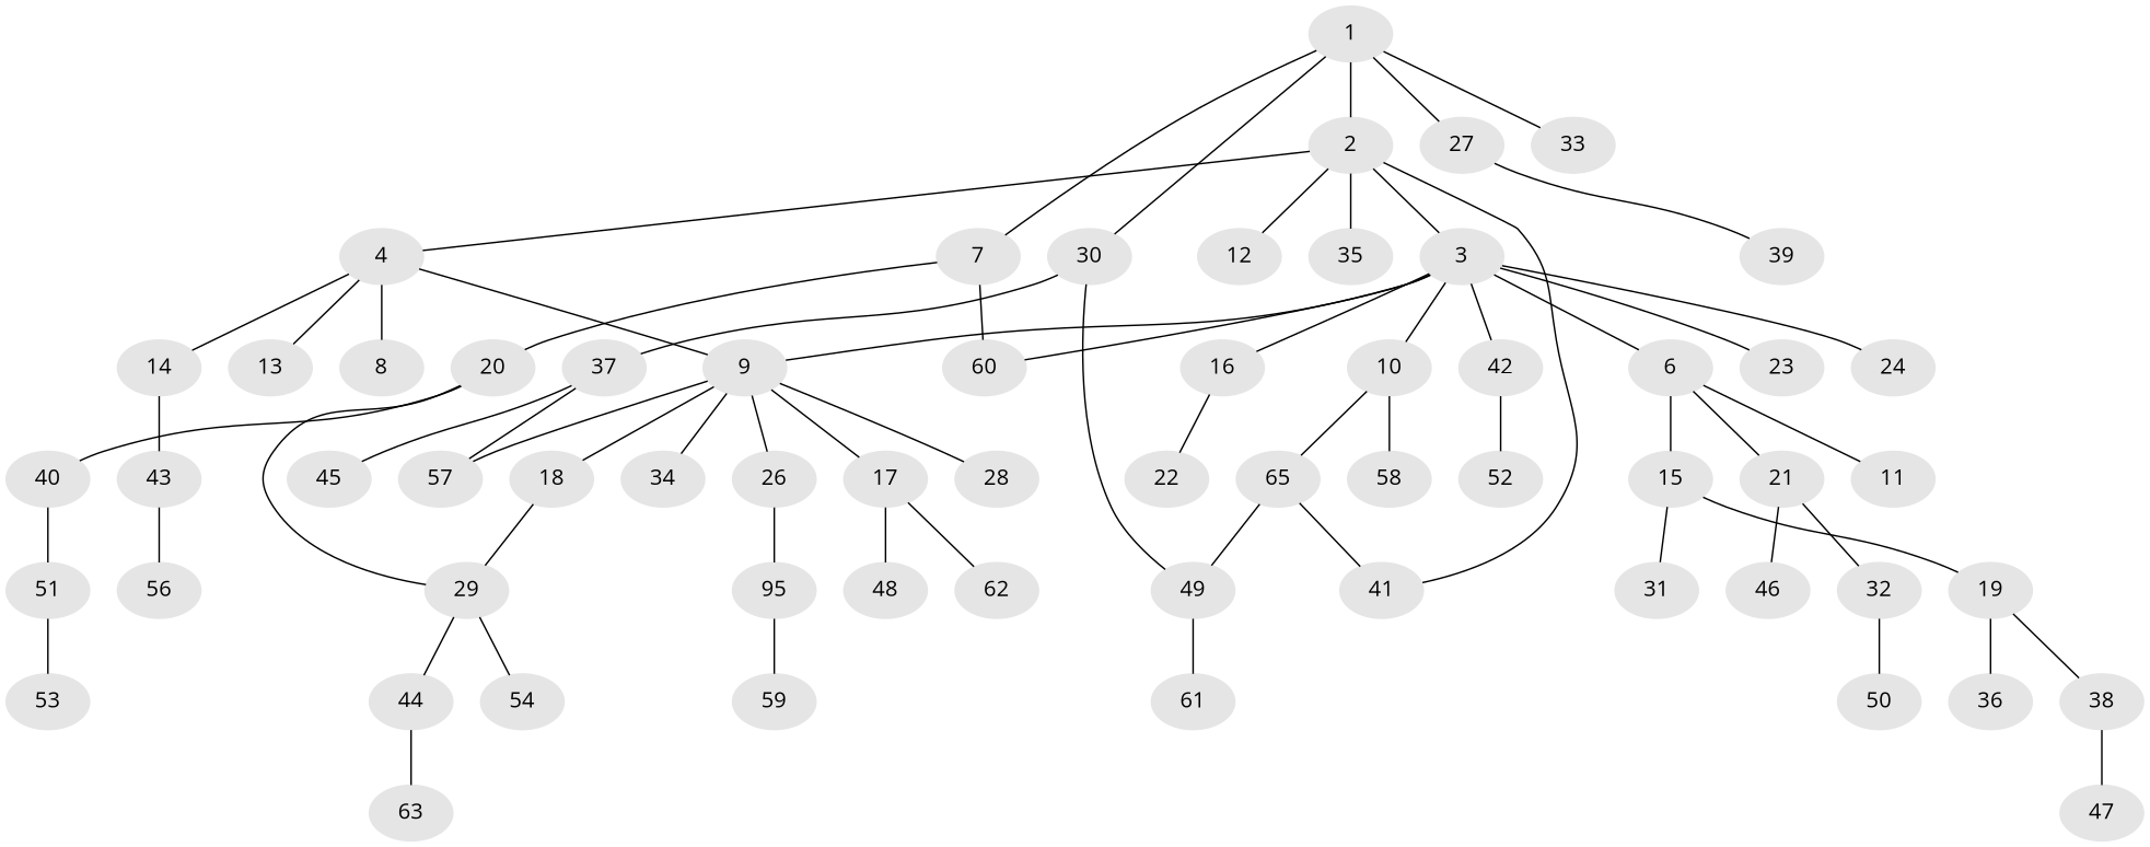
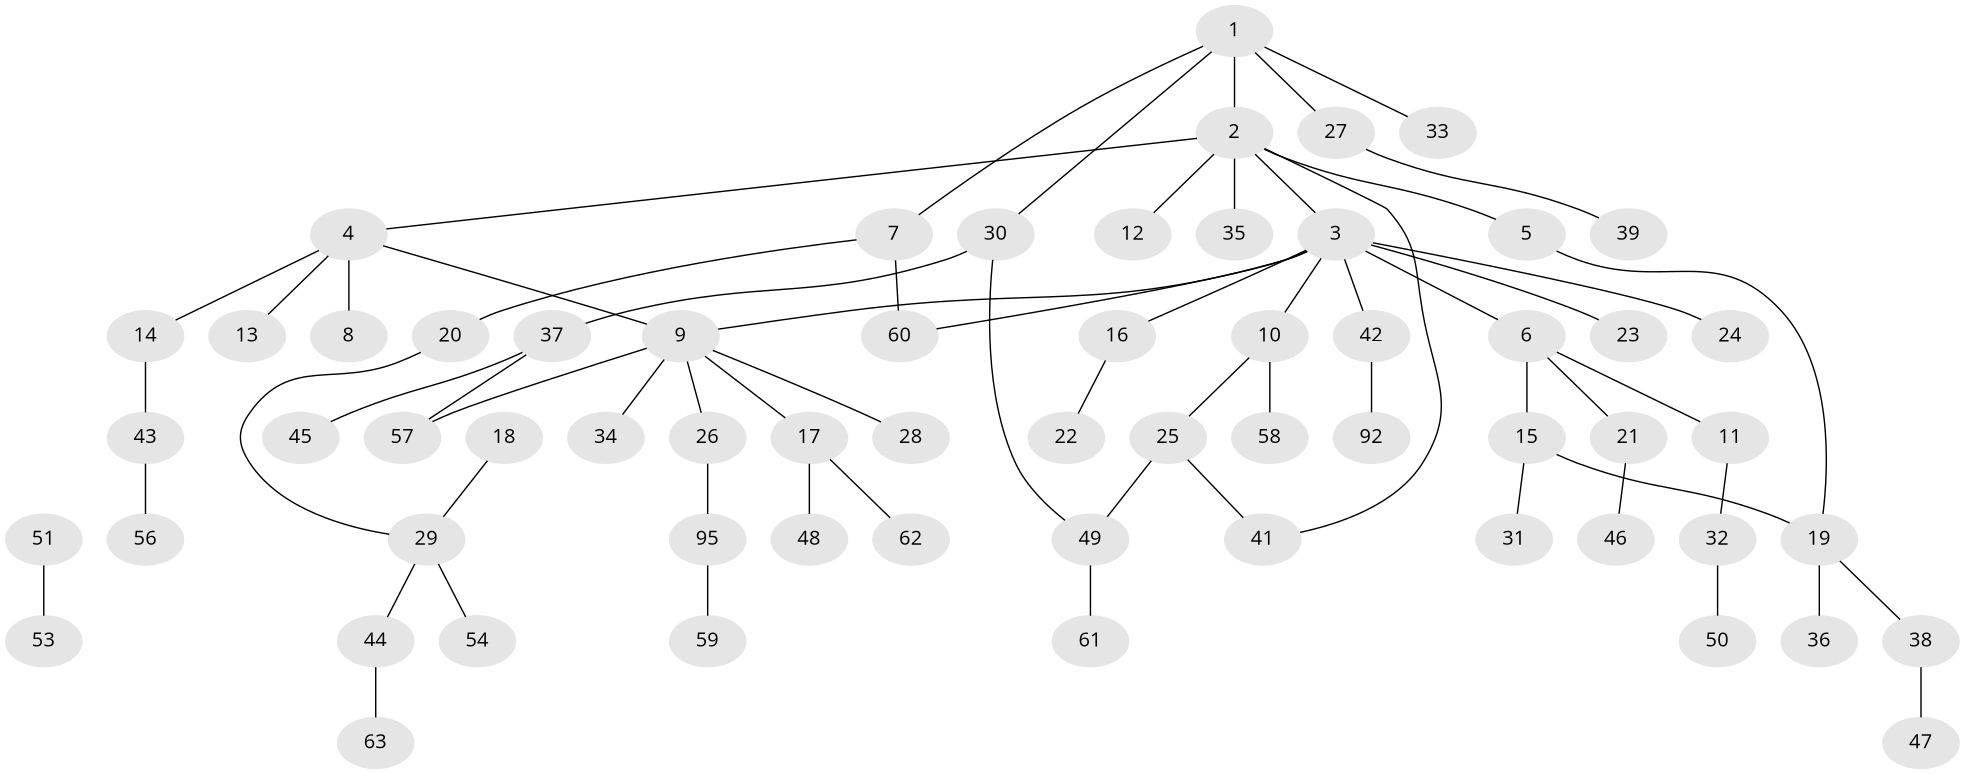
  graph {
    fontname="Open Sans"
    node [color=gray90 fontname="Open Sans" style=filled]
    edge [fontname="Open Sans"]
    1
    2
    7
    27
    30
    33
    3
    4
+   5
    12
    35
    41
    60
    20
    39
    37
    49
    6
    9
    10
    16
    23
    24
    42
    8
    13
    14
    19
    11
    15
    21
    17
    18
    26
    28
    34
    57
-   25 [label=65]
+   25
    58
    22
-   52
+   52 [label=92]
    43
    36
    38
    31
    32
    46
    29
-   40
    48
    62
    n52 [label=95]
    45
    56
    44
    54
    47
    51
    50
    61
    59
    63
    53
    1 -- 2
    1 -- 7
    1 -- 27
    1 -- 30
    1 -- 33
    2 -- 3
    2 -- 4
+   2 -- 5
    2 -- 12
    2 -- 35
    2 -- 41
    7 -- 60
    7 -- 20
    27 -- 39
    30 -- 37
    30 -- 49
    3 -- 60
    3 -- 6
    3 -- 9
    3 -- 10
    3 -- 16
    3 -- 23
    3 -- 24
    3 -- 42
    4 -- 9
    4 -- 8
    4 -- 13
    4 -- 14
+   5 -- 19
    20 -- 29
-   20 -- 40
    37 -- 57
    37 -- 45
    49 -- 61
    6 -- 11
    6 -- 15
    6 -- 21
    9 -- 17
-   9 -- 18
    9 -- 26
    9 -- 28
    9 -- 34
    9 -- 57
    10 -- 25
    10 -- 58
    16 -- 22
    42 -- 52
    14 -- 43
    19 -- 36
    19 -- 38
    15 -- 19
    15 -- 31
-   21 -- 32
+   11 -- 32
    21 -- 46
    17 -- 48
    17 -- 62
    18 -- 29
    26 -- n52
    25 -- 41
    25 -- 49
    43 -- 56
    38 -- 47
    32 -- 50
    29 -- 44
    29 -- 54
-   40 -- 51
    n52 -- 59
    44 -- 63
    51 -- 53
  }
